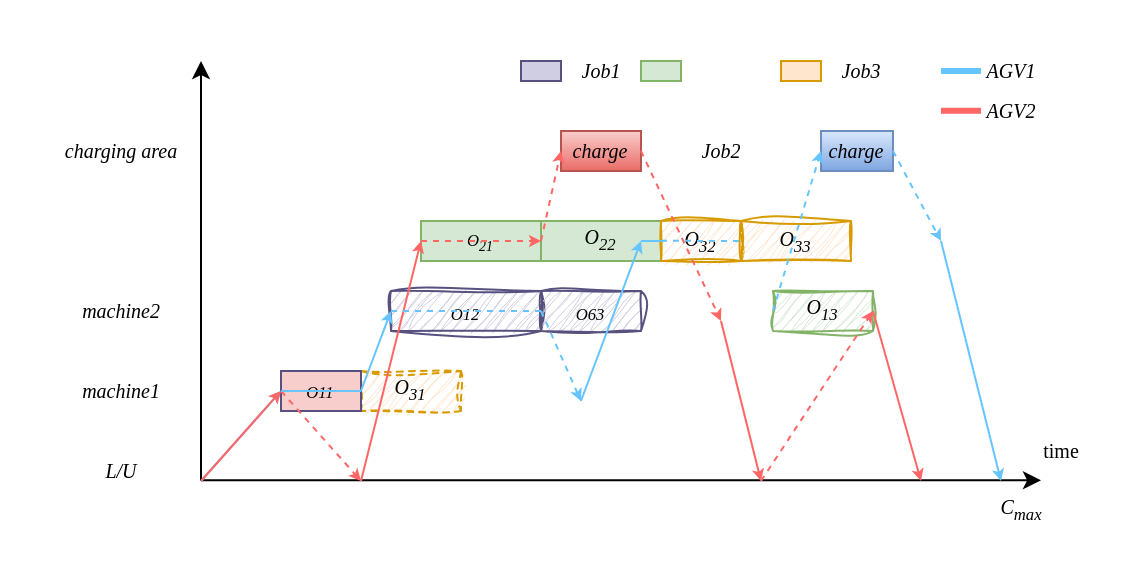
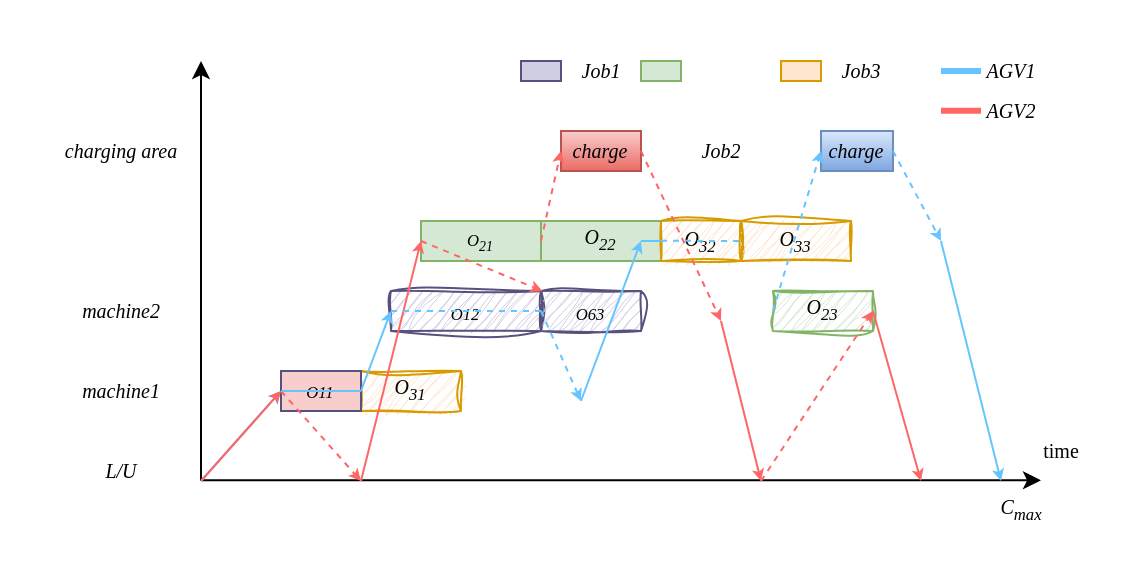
  <mxCell id="0" />
  <mxCell id="1" parent="0" />
  <mxCell id="2" value="" style="endArrow=classic;html=1;rounded=0;" edge="1" parent="1"><mxGeometry width="50" height="50" relative="1" as="geometry"><mxPoint x="100" y="239.67" as="sourcePoint" /><mxPoint x="520" y="239.67" as="targetPoint" /></mxGeometry></mxCell>
  <mxCell id="3" value="" style="endArrow=classic;html=1;rounded=0;" edge="1" parent="1"><mxGeometry width="50" height="50" relative="1" as="geometry"><mxPoint x="100" y="240" as="sourcePoint" /><mxPoint x="100" y="30" as="targetPoint" /></mxGeometry></mxCell>
  <mxCell id="4" value="&lt;font style=&quot;font-size: 10px;&quot; face=&quot;Times New Roman&quot;&gt;&lt;i&gt;L/U&lt;/i&gt;&lt;/font&gt;" style="text;html=1;align=center;verticalAlign=middle;resizable=0;points=[];autosize=1;strokeColor=none;fillColor=none;" vertex="1" parent="1"><mxGeometry x="40" y="220" width="40" height="30" as="geometry" /></mxCell>
  <mxCell id="5" value="&lt;i style=&quot;font-family: &amp;quot;Times New Roman&amp;quot;; font-size: 10px;&quot;&gt;machine1&lt;/i&gt;" style="text;html=1;align=center;verticalAlign=middle;resizable=0;points=[];autosize=1;strokeColor=none;fillColor=none;" vertex="1" parent="1"><mxGeometry x="30" y="180" width="60" height="30" as="geometry" /></mxCell>
  <mxCell id="6" value="&lt;i style=&quot;font-family: &amp;quot;Times New Roman&amp;quot;; font-size: 10px;&quot;&gt;machine2&lt;/i&gt;" style="text;html=1;align=center;verticalAlign=middle;resizable=0;points=[];autosize=1;strokeColor=none;fillColor=none;" vertex="1" parent="1"><mxGeometry x="30" y="140" width="60" height="30" as="geometry" /></mxCell>
  <mxCell id="7" value="&lt;font face=&quot;Times New Roman&quot;&gt;&lt;span style=&quot;font-size: 10px;&quot;&gt;&lt;i&gt;charging area&lt;/i&gt;&lt;/span&gt;&lt;/font&gt;" style="text;html=1;align=center;verticalAlign=middle;resizable=0;points=[];autosize=1;strokeColor=none;fillColor=none;" vertex="1" parent="1"><mxGeometry x="20" y="60" width="80" height="30" as="geometry" /></mxCell>
  <mxCell id="8" value="&lt;span style=&quot;font-size: 8.333px;&quot;&gt;O&lt;sub&gt;21&lt;/sub&gt;&lt;/span&gt;" style="rounded=0;whiteSpace=wrap;html=1;fontSize=10;fontStyle=2;fontFamily=Times New Roman;fillColor=#d5e8d4;strokeColor=#82b366;" vertex="1" parent="1"><mxGeometry x="210" y="110" width="60" height="20" as="geometry" /></mxCell>
  <mxCell id="9" value="&lt;sub&gt;&lt;span&gt;O&lt;/span&gt;12&lt;/sub&gt;" style="rounded=0;whiteSpace=wrap;html=1;fontSize=10;fontFamily=Times New Roman;fontStyle=2;fillColor=#d0cee2;strokeColor=#56517e;sketch=1;curveFitting=1;jiggle=2;" vertex="1" parent="1"><mxGeometry x="195" y="145" width="75" height="20" as="geometry" /></mxCell>
  <mxCell id="10" value="O&lt;sub&gt;22&lt;/sub&gt;" style="rounded=0;whiteSpace=wrap;html=1;fontSize=10;fontStyle=2;fontFamily=Times New Roman;fillColor=#d5e8d4;strokeColor=#82b366;" vertex="1" parent="1"><mxGeometry x="270" y="110" width="60" height="20" as="geometry" /></mxCell>
- <mxCell id="11" value="&lt;font&gt;O&lt;sub&gt;31&lt;/sub&gt;&lt;/font&gt;" style="rounded=0;whiteSpace=wrap;html=1;fontFamily=Times New Roman;fillColor=#ffe6cc;strokeColor=#d79b00;fontStyle=2;fontSize=10;sketch=1;curveFitting=1;jiggle=2;dashed=1;" vertex="1" parent="1"><mxGeometry x="180" y="185" width="50" height="20" as="geometry" /></mxCell>
+ <mxCell id="11" value="&lt;font&gt;O&lt;sub&gt;31&lt;/sub&gt;&lt;/font&gt;" style="rounded=0;whiteSpace=wrap;html=1;fontFamily=Times New Roman;fillColor=#ffe6cc;strokeColor=#d79b00;fontStyle=2;fontSize=10;sketch=1;curveFitting=1;jiggle=2;" vertex="1" parent="1"><mxGeometry x="180" y="185" width="50" height="20" as="geometry" /></mxCell>
  <mxCell id="12" value="charge" style="rounded=0;whiteSpace=wrap;html=1;fontFamily=Times New Roman;fontStyle=2;fontSize=10;fillColor=#f8cecc;strokeColor=#b85450;gradientColor=#ea6b66;" vertex="1" parent="1"><mxGeometry x="280" y="65" width="40" height="20" as="geometry" /></mxCell>
  <mxCell id="13" value="charge" style="rounded=0;whiteSpace=wrap;html=1;fontFamily=Times New Roman;fontStyle=2;fontSize=10;fillColor=#dae8fc;gradientColor=#7ea6e0;strokeColor=#6c8ebf;" vertex="1" parent="1"><mxGeometry x="410" y="65" width="36" height="20" as="geometry" /></mxCell>
  <mxCell id="14" value="&lt;font style=&quot;font-size: 10px;&quot;&gt;&lt;i&gt;O&lt;sub style=&quot;&quot;&gt;32&lt;/sub&gt;&lt;/i&gt;&lt;/font&gt;" style="rounded=0;whiteSpace=wrap;html=1;fontFamily=Times New Roman;fillColor=#ffe6cc;strokeColor=#d79b00;shadow=0;sketch=1;curveFitting=1;jiggle=2;" vertex="1" parent="1"><mxGeometry x="330" y="110" width="40" height="20" as="geometry" /></mxCell>
  <mxCell id="15" value="" style="endArrow=classic;html=1;rounded=0;entryX=0;entryY=0.5;entryDx=0;entryDy=0;strokeColor=light-dark(#66c4ff, #004a4a);endSize=3;" edge="1" parent="1" target="17"><mxGeometry width="50" height="50" relative="1" as="geometry"><mxPoint x="100" y="240" as="sourcePoint" /><mxPoint x="160" y="160" as="targetPoint" /></mxGeometry></mxCell>
  <mxCell id="16" value="" style="rounded=0;whiteSpace=wrap;html=1;fontSize=10;fontFamily=Times New Roman;fontStyle=2;fillColor=#d0cee2;strokeColor=#56517e;" vertex="1" parent="1"><mxGeometry x="260" y="30" width="20" height="10" as="geometry" /></mxCell>
  <mxCell id="17" value="&lt;span style=&quot;font-size: 8.333px;&quot;&gt;O&lt;/span&gt;&lt;span style=&quot;font-size: 8.333px;&quot;&gt;11&lt;/span&gt;" style="rounded=0;whiteSpace=wrap;html=1;fontSize=10;fontFamily=Times New Roman;fontStyle=2;fillColor=#f8cecc;strokeColor=#56517e;" vertex="1" parent="1"><mxGeometry x="140" y="185" width="40" height="20" as="geometry" /></mxCell>
  <mxCell id="18" value="" style="rounded=0;whiteSpace=wrap;html=1;fontSize=10;fontStyle=2;fontFamily=Times New Roman;fillColor=#d5e8d4;strokeColor=#82b366;" vertex="1" parent="1"><mxGeometry x="320" y="30" width="20" height="10" as="geometry" /></mxCell>
  <mxCell id="19" value="" style="rounded=0;whiteSpace=wrap;html=1;fontFamily=Times New Roman;fillColor=#ffe6cc;strokeColor=#d79b00;" vertex="1" parent="1"><mxGeometry x="390" y="30" width="20" height="10" as="geometry" /></mxCell>
  <mxCell id="20" value="" style="endArrow=none;html=1;rounded=0;strokeColor=light-dark(#66c4ff, #004a4a);jumpSize=6;endSize=3;startFill=0;strokeWidth=3;" edge="1" parent="1"><mxGeometry width="50" height="50" relative="1" as="geometry"><mxPoint x="470" y="35" as="sourcePoint" /><mxPoint x="490" y="35" as="targetPoint" /></mxGeometry></mxCell>
  <mxCell id="21" value="" style="endArrow=none;html=1;rounded=0;strokeColor=#FF6666;endSize=3;fillColor=#fad9d5;exitX=1;exitY=0.5;exitDx=0;exitDy=0;strokeWidth=3;startFill=0;" edge="1" parent="1"><mxGeometry width="50" height="50" relative="1" as="geometry"><mxPoint x="470" y="54.83" as="sourcePoint" /><mxPoint x="490" y="54.83" as="targetPoint" /></mxGeometry></mxCell>
  <mxCell id="22" value="AGV1" style="text;html=1;align=center;verticalAlign=middle;resizable=0;points=[];autosize=1;strokeColor=none;fillColor=none;fontSize=10;fontFamily=Times New Roman;fontStyle=2" vertex="1" parent="1"><mxGeometry x="480" y="20" width="50" height="30" as="geometry" /></mxCell>
  <mxCell id="23" value="AGV2" style="text;html=1;align=center;verticalAlign=middle;resizable=0;points=[];autosize=1;strokeColor=none;fillColor=none;fontSize=10;fontFamily=Times New Roman;fontStyle=2" vertex="1" parent="1"><mxGeometry x="480" y="40" width="50" height="30" as="geometry" /></mxCell>
  <mxCell id="24" value="Job1" style="text;html=1;align=center;verticalAlign=middle;resizable=0;points=[];autosize=1;strokeColor=none;fillColor=none;fontSize=10;fontFamily=Times New Roman;fontStyle=2" vertex="1" parent="1"><mxGeometry x="280" y="20" width="40" height="30" as="geometry" /></mxCell>
  <mxCell id="25" value="Job2" style="text;html=1;align=center;verticalAlign=middle;resizable=0;points=[];autosize=1;strokeColor=none;fillColor=none;fontSize=10;fontFamily=Times New Roman;fontStyle=2" vertex="1" parent="1"><mxGeometry x="340" y="60" width="40" height="30" as="geometry" /></mxCell>
  <mxCell id="26" value="Job3" style="text;html=1;align=center;verticalAlign=middle;resizable=0;points=[];autosize=1;strokeColor=none;fillColor=none;fontSize=10;fontFamily=Times New Roman;fontStyle=2" vertex="1" parent="1"><mxGeometry x="410" y="20" width="40" height="30" as="geometry" /></mxCell>
  <mxCell id="27" value="" style="endArrow=classic;html=1;rounded=0;strokeColor=#FF6666;endSize=3;fillColor=#fad9d5;entryX=0;entryY=0.5;entryDx=0;entryDy=0;dashed=1;exitX=0;exitY=0.5;exitDx=0;exitDy=0;" edge="1" parent="1" source="10" target="12"><mxGeometry width="50" height="50" relative="1" as="geometry"><mxPoint x="150" y="115" as="sourcePoint" /><mxPoint x="180" y="-5" as="targetPoint" /></mxGeometry></mxCell>
  <mxCell id="28" value="time" style="text;html=1;align=center;verticalAlign=middle;resizable=0;points=[];autosize=1;strokeColor=none;fillColor=none;fontSize=10;fontFamily=Times New Roman;fontStyle=0" vertex="1" parent="1"><mxGeometry x="510" y="210" width="40" height="30" as="geometry" /></mxCell>
  <mxCell id="29" value="C&lt;sub&gt;max&lt;/sub&gt;" style="text;html=1;align=center;verticalAlign=middle;resizable=0;points=[];autosize=1;strokeColor=none;fillColor=none;fontSize=10;fontFamily=Times New Roman;fontStyle=2" vertex="1" parent="1"><mxGeometry x="490" y="240" width="40" height="30" as="geometry" /></mxCell>
  <mxCell id="30" value="" style="endArrow=classic;html=1;rounded=0;strokeColor=#FF6666;endSize=3;fillColor=#fad9d5;entryX=0;entryY=0.5;entryDx=0;entryDy=0;" edge="1" parent="1" target="17"><mxGeometry width="50" height="50" relative="1" as="geometry"><mxPoint x="100" y="240" as="sourcePoint" /><mxPoint x="140" y="200" as="targetPoint" /></mxGeometry></mxCell>
  <mxCell id="31" value="" style="endArrow=classic;html=1;rounded=0;strokeColor=light-dark(#66c4ff, #004a4a);jumpSize=6;endSize=3;entryX=0;entryY=0.5;entryDx=0;entryDy=0;exitX=1;exitY=0.5;exitDx=0;exitDy=0;" edge="1" parent="1" source="17" target="9"><mxGeometry width="50" height="50" relative="1" as="geometry"><mxPoint x="180" y="205" as="sourcePoint" /><mxPoint x="195" y="165" as="targetPoint" /></mxGeometry></mxCell>
  <mxCell id="32" value="" style="endArrow=classic;html=1;rounded=0;strokeColor=#FF6666;endSize=3;fillColor=#fad9d5;entryX=0;entryY=0.5;entryDx=0;entryDy=0;" edge="1" parent="1" target="8"><mxGeometry width="50" height="50" relative="1" as="geometry"><mxPoint x="180" y="240" as="sourcePoint" /><mxPoint x="230" y="310" as="targetPoint" /></mxGeometry></mxCell>
- <mxCell id="33" value="O&lt;sub&gt;13&lt;/sub&gt;" style="rounded=0;whiteSpace=wrap;html=1;fontSize=10;fontStyle=2;fontFamily=Times New Roman;fillColor=#d5e8d4;strokeColor=#82b366;sketch=1;curveFitting=1;jiggle=2;" vertex="1" parent="1"><mxGeometry x="386" y="145" width="50" height="20" as="geometry" /></mxCell>
+ <mxCell id="33" value="O&lt;sub&gt;23&lt;/sub&gt;" style="rounded=0;whiteSpace=wrap;html=1;fontSize=10;fontStyle=2;fontFamily=Times New Roman;fillColor=#d5e8d4;strokeColor=#82b366;sketch=1;curveFitting=1;jiggle=2;" vertex="1" parent="1"><mxGeometry x="386" y="145" width="50" height="20" as="geometry" /></mxCell>
  <mxCell id="34" value="&lt;font style=&quot;font-size: 10px;&quot;&gt;&lt;i&gt;O&lt;sub style=&quot;&quot;&gt;33&lt;/sub&gt;&lt;/i&gt;&lt;/font&gt;" style="rounded=0;whiteSpace=wrap;html=1;fontFamily=Times New Roman;fillColor=#ffe6cc;strokeColor=#d79b00;shadow=0;glass=0;sketch=1;curveFitting=1;jiggle=2;" vertex="1" parent="1"><mxGeometry x="370" y="110" width="55" height="20" as="geometry" /></mxCell>
  <mxCell id="35" value="" style="endArrow=classic;html=1;rounded=0;strokeColor=#FF6666;endSize=3;fillColor=#fad9d5;dashed=1;exitX=0;exitY=0.5;exitDx=0;exitDy=0;" edge="1" parent="1" source="17"><mxGeometry width="50" height="50" relative="1" as="geometry"><mxPoint x="135" y="225" as="sourcePoint" /><mxPoint x="180" y="240" as="targetPoint" /></mxGeometry></mxCell>
  <mxCell id="36" value="" style="endArrow=classic;html=1;rounded=0;strokeColor=#FF6666;endSize=3;fillColor=#fad9d5;" edge="1" parent="1"><mxGeometry width="50" height="50" relative="1" as="geometry"><mxPoint x="360" y="160" as="sourcePoint" /><mxPoint x="380" y="240" as="targetPoint" /></mxGeometry></mxCell>
  <mxCell id="37" value="" style="endArrow=classic;html=1;rounded=0;strokeColor=light-dark(#66c4ff, #004a4a);jumpSize=6;endSize=3;exitX=1;exitY=0.5;exitDx=0;exitDy=0;dashed=1;" edge="1" parent="1" source="13"><mxGeometry width="50" height="50" relative="1" as="geometry"><mxPoint x="370" y="70" as="sourcePoint" /><mxPoint x="470" y="120" as="targetPoint" /></mxGeometry></mxCell>
  <mxCell id="38" value="&lt;sub&gt;&lt;span&gt;O&lt;/span&gt;63&lt;/sub&gt;" style="rounded=0;whiteSpace=wrap;html=1;fontSize=10;fontFamily=Times New Roman;fontStyle=2;fillColor=#d0cee2;strokeColor=#56517e;sketch=1;curveFitting=1;jiggle=2;" vertex="1" parent="1"><mxGeometry x="270" y="145" width="50" height="20" as="geometry" /></mxCell>
  <mxCell id="39" value="" style="endArrow=classic;html=1;rounded=0;strokeColor=#FF6666;endSize=3;fillColor=#fad9d5;dashed=1;entryX=1;entryY=0.5;entryDx=0;entryDy=0;" edge="1" parent="1" target="33"><mxGeometry width="50" height="50" relative="1" as="geometry"><mxPoint x="380" y="240" as="sourcePoint" /><mxPoint x="400" y="200" as="targetPoint" /></mxGeometry></mxCell>
  <mxCell id="40" value="" style="endArrow=none;html=1;rounded=0;strokeColor=light-dark(#66c4ff, #004a4a);jumpSize=6;endSize=3;entryX=0;entryY=0.5;entryDx=0;entryDy=0;exitX=0;exitY=0.5;exitDx=0;exitDy=0;startFill=0;flowAnimation=0;" edge="1" parent="1" source="17" target="11"><mxGeometry width="50" height="50" relative="1" as="geometry"><mxPoint x="230" y="310" as="sourcePoint" /><mxPoint x="245" y="270" as="targetPoint" /></mxGeometry></mxCell>
  <mxCell id="41" value="" style="endArrow=classic;html=1;rounded=0;strokeColor=#FF6666;endSize=3;fillColor=#fad9d5;exitX=1;exitY=0.5;exitDx=0;exitDy=0;" edge="1" parent="1" source="33"><mxGeometry width="50" height="50" relative="1" as="geometry"><mxPoint x="410" y="200" as="sourcePoint" /><mxPoint x="460" y="240" as="targetPoint" /></mxGeometry></mxCell>
- <mxCell id="42" value="" style="endArrow=classic;html=1;rounded=0;strokeColor=#FF6666;endSize=3;fillColor=#fad9d5;entryX=0;entryY=0.5;entryDx=0;entryDy=0;dashed=1;exitX=0;exitY=0.5;exitDx=0;exitDy=0;" edge="1" parent="1" source="8" target="10"><mxGeometry width="50" height="50" relative="1" as="geometry"><mxPoint x="280" y="130" as="sourcePoint" /><mxPoint x="290" y="85" as="targetPoint" /></mxGeometry></mxCell>
+ <mxCell id="42" value="" style="endArrow=classic;html=1;rounded=0;strokeColor=#FF6666;endSize=3;fillColor=#fad9d5;dashed=1;exitX=0;exitY=0.5;exitDx=0;exitDy=0;" edge="1" parent="1" source="8" target="38"><mxGeometry width="50" height="50" relative="1" as="geometry"><mxPoint x="280" y="130" as="sourcePoint" /><mxPoint x="290" y="85" as="targetPoint" /></mxGeometry></mxCell>
  <mxCell id="43" value="" style="endArrow=none;html=1;rounded=0;strokeColor=light-dark(#66c4ff, #004a4a);jumpSize=6;endSize=3;entryX=1;entryY=0.5;entryDx=0;entryDy=0;exitX=0;exitY=0.5;exitDx=0;exitDy=0;startFill=0;flowAnimation=0;dashed=1;" edge="1" parent="1" source="9" target="9"><mxGeometry width="50" height="50" relative="1" as="geometry"><mxPoint x="250" y="194.83" as="sourcePoint" /><mxPoint x="290" y="194.83" as="targetPoint" /></mxGeometry></mxCell>
  <mxCell id="44" value="" style="endArrow=classic;html=1;rounded=0;strokeColor=light-dark(#66c4ff, #004a4a);jumpSize=6;endSize=3;" edge="1" parent="1"><mxGeometry width="50" height="50" relative="1" as="geometry"><mxPoint x="290" y="200" as="sourcePoint" /><mxPoint x="320" y="120" as="targetPoint" /></mxGeometry></mxCell>
  <mxCell id="45" value="" style="endArrow=classic;html=1;rounded=0;strokeColor=light-dark(#66c4ff, #004a4a);jumpSize=6;endSize=3;exitX=1;exitY=0.5;exitDx=0;exitDy=0;dashed=1;" edge="1" parent="1" source="9"><mxGeometry width="50" height="50" relative="1" as="geometry"><mxPoint x="236" y="195" as="sourcePoint" /><mxPoint x="290" y="200" as="targetPoint" /></mxGeometry></mxCell>
  <mxCell id="46" value="" style="endArrow=none;html=1;rounded=0;strokeColor=light-dark(#66c4ff, #004a4a);jumpSize=6;endSize=3;entryX=0;entryY=0.5;entryDx=0;entryDy=0;startFill=0;flowAnimation=0;exitX=0.833;exitY=0.5;exitDx=0;exitDy=0;exitPerimeter=0;" edge="1" parent="1" source="10" target="14"><mxGeometry width="50" height="50" relative="1" as="geometry"><mxPoint x="320" y="120" as="sourcePoint" /><mxPoint x="334" y="119.9" as="targetPoint" /></mxGeometry></mxCell>
  <mxCell id="47" value="" style="endArrow=none;html=1;rounded=0;strokeColor=light-dark(#66c4ff, #004a4a);jumpSize=6;endSize=3;entryX=1;entryY=0.5;entryDx=0;entryDy=0;startFill=0;flowAnimation=0;exitX=0.833;exitY=0.5;exitDx=0;exitDy=0;exitPerimeter=0;dashed=1;" edge="1" parent="1" target="14"><mxGeometry width="50" height="50" relative="1" as="geometry"><mxPoint x="330" y="119.89" as="sourcePoint" /><mxPoint x="340" y="119.89" as="targetPoint" /></mxGeometry></mxCell>
  <mxCell id="48" value="" style="endArrow=classic;html=1;rounded=0;strokeColor=light-dark(#66c4ff, #004a4a);jumpSize=6;endSize=3;exitX=1;exitY=0.5;exitDx=0;exitDy=0;" edge="1" parent="1" source="14" target="34"><mxGeometry width="50" height="50" relative="1" as="geometry"><mxPoint x="350" y="80" as="sourcePoint" /><mxPoint x="330" y="130" as="targetPoint" /></mxGeometry></mxCell>
  <mxCell id="49" value="" style="endArrow=classic;html=1;rounded=0;strokeColor=#FF6666;endSize=3;fillColor=#fad9d5;dashed=1;exitX=1;exitY=0.5;exitDx=0;exitDy=0;" edge="1" parent="1" source="12"><mxGeometry width="50" height="50" relative="1" as="geometry"><mxPoint x="380" y="250" as="sourcePoint" /><mxPoint x="360" y="160" as="targetPoint" /></mxGeometry></mxCell>
  <mxCell id="50" value="" style="endArrow=classic;html=1;rounded=0;strokeColor=light-dark(#66c4ff, #004a4a);jumpSize=6;endSize=3;" edge="1" parent="1"><mxGeometry width="50" height="50" relative="1" as="geometry"><mxPoint x="470" y="120" as="sourcePoint" /><mxPoint x="500" y="240" as="targetPoint" /></mxGeometry></mxCell>
  <mxCell id="51" value="" style="endArrow=classic;html=1;rounded=0;strokeColor=light-dark(#66c4ff, #004a4a);jumpSize=6;endSize=3;exitX=0;exitY=0.5;exitDx=0;exitDy=0;dashed=1;entryX=0;entryY=0.5;entryDx=0;entryDy=0;" edge="1" parent="1" source="33" target="13"><mxGeometry width="50" height="50" relative="1" as="geometry"><mxPoint x="471" y="85" as="sourcePoint" /><mxPoint x="520" y="140" as="targetPoint" /></mxGeometry></mxCell>
